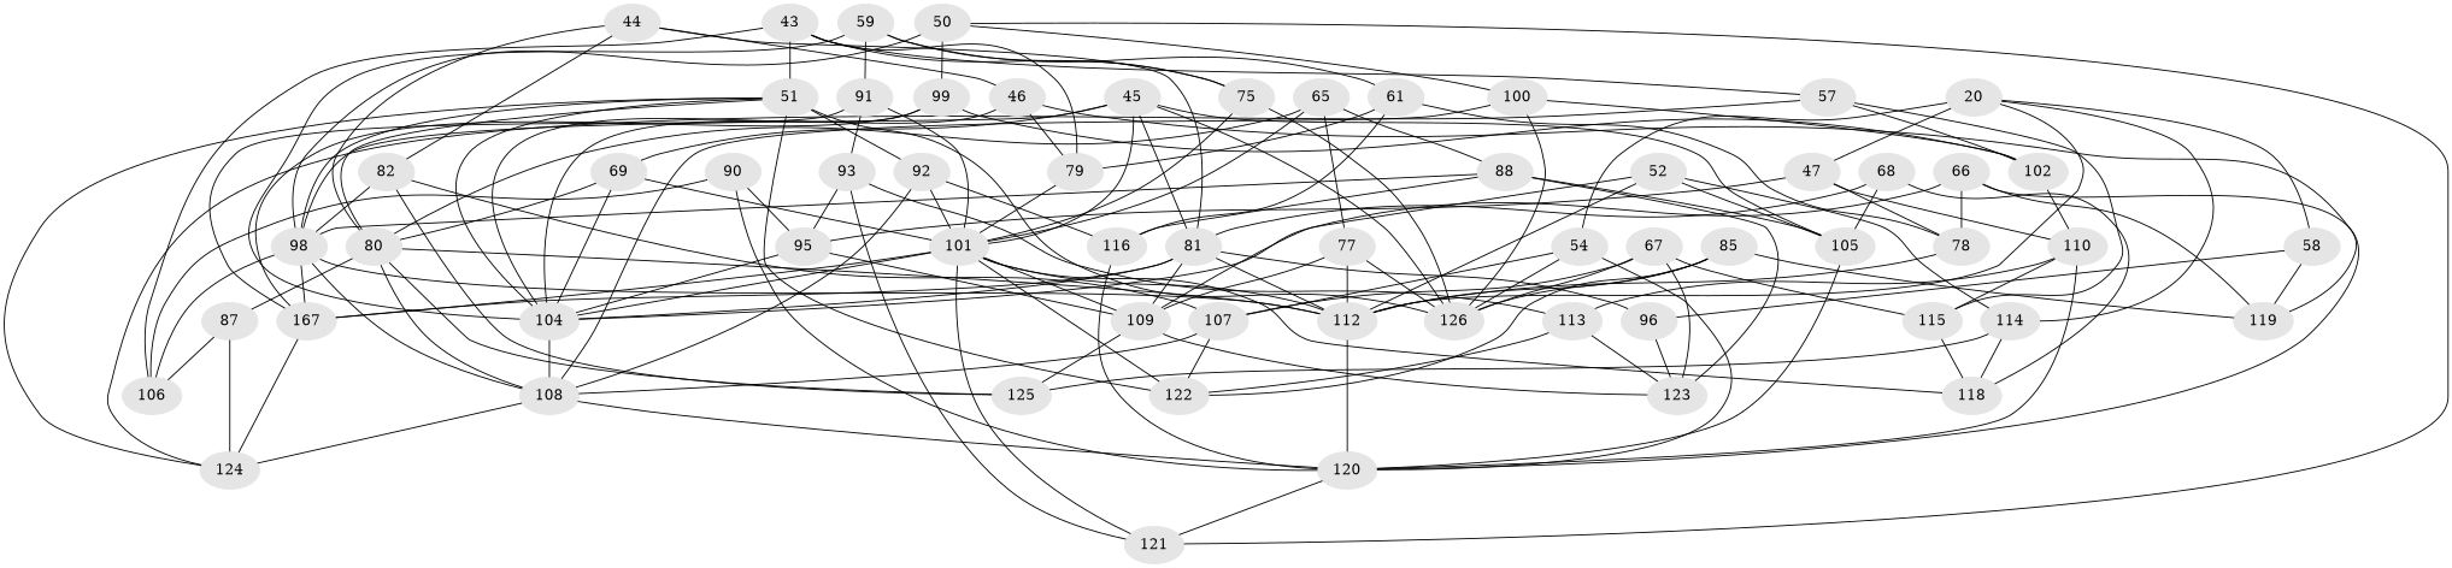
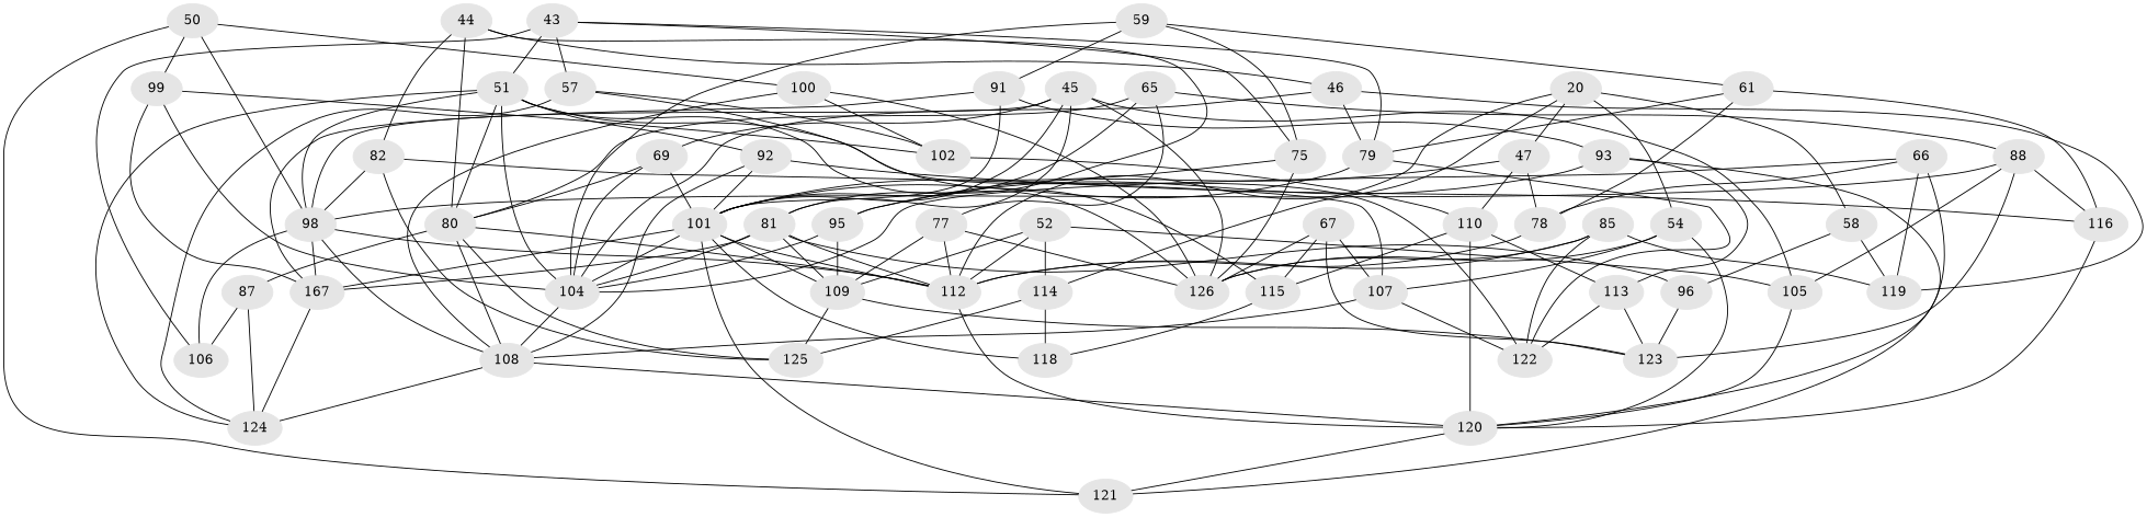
  graph {
    node [color=gray90 style=filled]
    20 [super="+13"]
    47
    54 [super="+11"]
    58
    112 [super="+4+32+71+94+103"]
    114
    78
    95 [super="+40"]
    110 [super="+49"]
    126 [super="+97"]
    107 [super="+70"]
    120 [super="+19+35+62"]
    119
    96 [super="+18"]
    118
    125
    43 [super="+34"]
    51 [super="+10+15+17"]
    57
    75
    79
    106
    80 [super="+33"]
    98 [super="+26+37+89"]
    104 [super="+23+30+25+76"]
    92
    122 [super="+74+72"]
    124 [super="+14"]
    102
    115
    101 [super="+73+67"]
    44
    46
    81 [super="+5+29+48"]
    82
    87
    108 [super="+86+64"]
    109 [super="+31+63+84"]
    n39 [label=167 super="+83"]
    45 [super="+42"]
    69
    105 [super="+12"]
    121
    113
    50
    99
    100
    116
    52
    123 [super="+1+55"]
    59
    61
    91 [super="+41"]
    93
    n55 [label=67]
    65
    77
    88 [super="+36+38"]
    66
-   68
    85
-   90
    20 -- 47
    20 -- 54 [weight=2]
    20 -- 58
    20 -- 112
    20 -- 114
    47 -- 78
    47 -- 95
    47 -- 110
    54 -- 126
    54 -- 107
    54 -- 120 [weight=2]
    58 -- 119
    58 -- 96 [weight=2]
    112 -- 120 [weight=3]
    114 -- 118
    114 -- 125
    78 -- 112
    95 -- 104
    95 -- 109 [weight=2]
    110 -- 120 [weight=2]
    110 -- 115
    110 -- 113
    107 -- 122 [weight=2]
    107 -- 108
    120 -- 121
    96 -- 123
    43 -- 51 [weight=2]
    43 -- 57
    43 -- 75
    43 -- 79
    43 -- 106
    51 -- 126
    51 -- 80
    51 -- 98
    51 -- 104
    51 -- 92
    51 -- 122 [weight=2]
    51 -- 124
    57 -- 124
    57 -- 102
    57 -- 115
    75 -- 126
    75 -- 101
    79 -- 101
    80 -- 112
    80 -- 125
    80 -- 87
    80 -- 108
    98 -- 112
    98 -- 106
    98 -- 108 [weight=3]
    98 -- n39
    104 -- 108 [weight=3]
    92 -- 101
    92 -- 108
    92 -- 116
    102 -- 110
    115 -- 118
    101 -- 112 [weight=2]
    101 -- 118
    101 -- 104
-   101 -- 122 [weight=2]
+   79 -- 122 [weight=2]
    101 -- 109 [weight=2]
    101 -- n39 [weight=2]
    101 -- 121
    44 -- 80
    44 -- 46
    44 -- 81
    44 -- 82
    46 -- 119
    46 -- 79
    46 -- 104
    81 -- 112 [weight=2]
    81 -- 96 [weight=3]
    81 -- 104
    81 -- 109
    81 -- n39 [weight=2]
    82 -- 107
    82 -- 125
    82 -- 98
    87 -- 106
    87 -- 124 [weight=2]
    108 -- 120
    108 -- 124
    109 -- 125
    109 -- 123 [weight=2]
    n39 -- 124
    45 -- 126
    45 -- 98
    45 -- 101
    45 -- 81
    45 -- 69
    45 -- 105
    69 -- 80
    69 -- 104
    69 -- 101
    105 -- 120
    113 -- 122
    113 -- 123
    50 -- 98
    50 -- 121
    50 -- 99
    50 -- 100
    99 -- 104
    99 -- 102
    99 -- n39
    100 -- 126
    100 -- 102
    100 -- 108
    116 -- 120
    52 -- 112
    52 -- 114
    52 -- 109
    52 -- 105
    59 -- 75
    59 -- 104
    59 -- 61
    59 -- 91
    61 -- 78
    61 -- 79
    61 -- 116
    91 -- 101
    91 -- n39
    91 -- 93
    93 -- 95
    93 -- 121
    93 -- 113
    n55 -- 126
    n55 -- 107
    n55 -- 115
    n55 -- 123
    65 -- 80
    65 -- 101
    65 -- 77
    65 -- 88
    77 -- 112
    77 -- 126
    77 -- 109
    88 -- 98 [weight=2]
    88 -- 105
    88 -- 116
    88 -- 123 [weight=3]
    66 -- 78
    66 -- 120
    66 -- 119
    66 -- 104
-   68 -- 118
-   68 -- 81
-   68 -- 105 [weight=2]
    85 -- 112
    85 -- 126
    85 -- 119
    85 -- 122
-   90 -- 95
-   90 -- 120 [weight=2]
-   90 -- 106
  }
